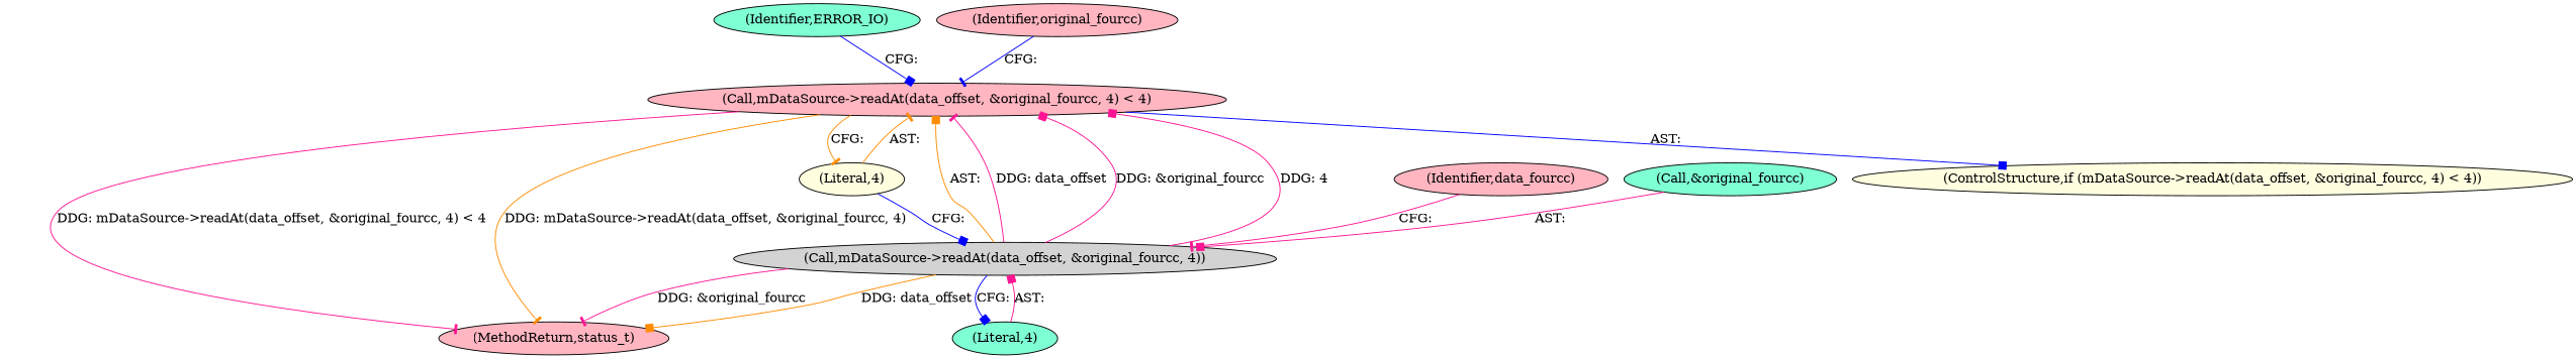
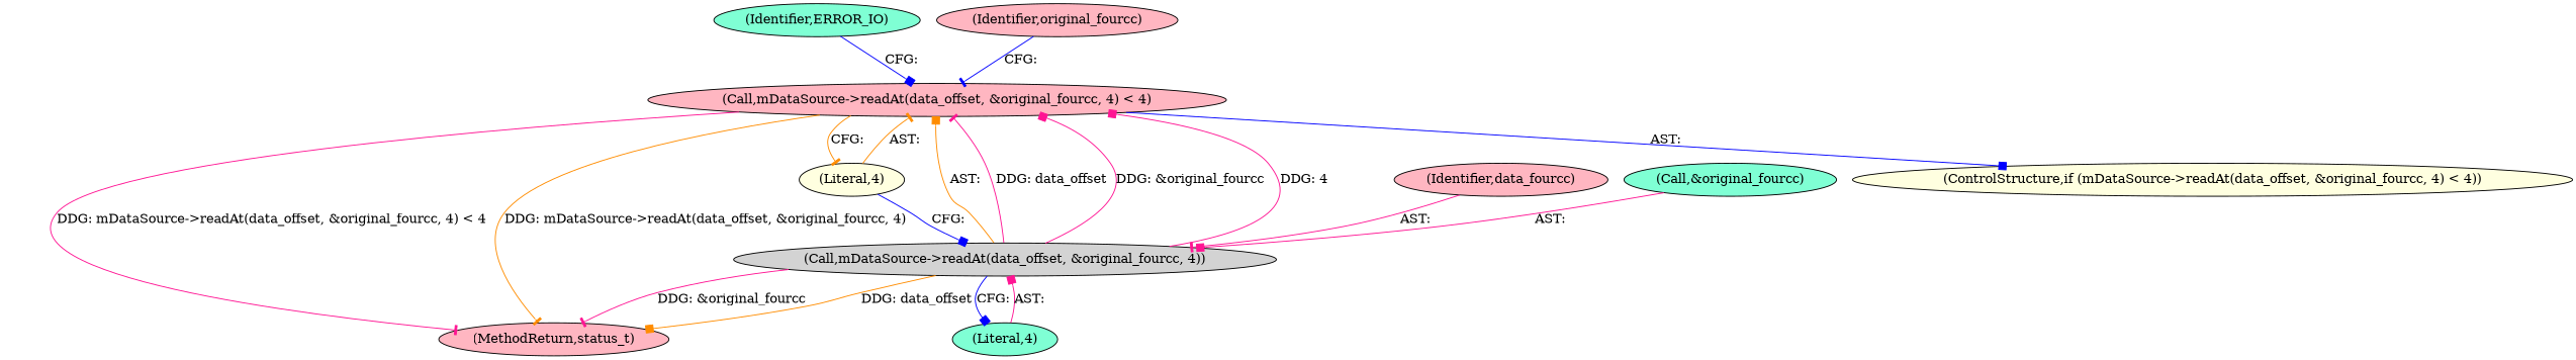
  digraph {
    node [fillcolor=lightpink style=filled]
    edge [arrowhead=box color=deeppink]
    n1 [label="(Call,mDataSource->readAt(data_offset, &original_fourcc, 4) < 4)"]
    n2 [fillcolor=lightyellow label="(Literal,4)"]
    n3 [fillcolor=lightyellow label="(ControlStructure,if (mDataSource->readAt(data_offset, &original_fourcc, 4) < 4))"]
    n4 [label="(MethodReturn,status_t)"]
    n5 [fillcolor=lightgrey label="(Call,mDataSource->readAt(data_offset, &original_fourcc, 4))"]
    n6 [fillcolor=aquamarine label="(Literal,4)"]
    n7 [fillcolor=aquamarine label="(Identifier,ERROR_IO)"]
    n8 [label="(Identifier,data_fourcc)"]
    n9 [label="(Identifier,original_fourcc)"]
    n10 [fillcolor=aquamarine label="(Call,&original_fourcc)"]
    n1 -> n2 [arrowhead=tee color=darkorange label="CFG: "]
    n1 -> n3 [color=blue label="AST: "]
    n1 -> n4 [arrowhead=tee label="DDG: mDataSource->readAt(data_offset, &original_fourcc, 4) < 4"]
    n1 -> n4 [arrowhead=tee color=darkorange label="DDG: mDataSource->readAt(data_offset, &original_fourcc, 4)"]
    n2 -> n1 [arrowhead=tee color=darkorange label="AST: "]
    n2 -> n5 [color=blue label="CFG: "]
    n5 -> n1 [color=darkorange label="AST: "]
    n5 -> n1 [arrowhead=tee label="DDG: data_offset"]
    n5 -> n1 [label="DDG: &original_fourcc"]
    n5 -> n1 [label="DDG: 4"]
    n5 -> n4 [arrowhead=tee label="DDG: &original_fourcc"]
    n5 -> n4 [color=darkorange label="DDG: data_offset"]
    n5 -> n6 [color=blue label="CFG: "]
    n6 -> n5 [label="AST: "]
    n7 -> n1 [color=blue label="CFG: "]
-   n8 -> n5 [arrowhead=tee label="CFG: "]
+   n8 -> n5 [arrowhead=tee label="AST: "]
    n9 -> n1 [arrowhead=tee color=blue label="CFG: "]
    n10 -> n5 [label="AST: "]
  }
